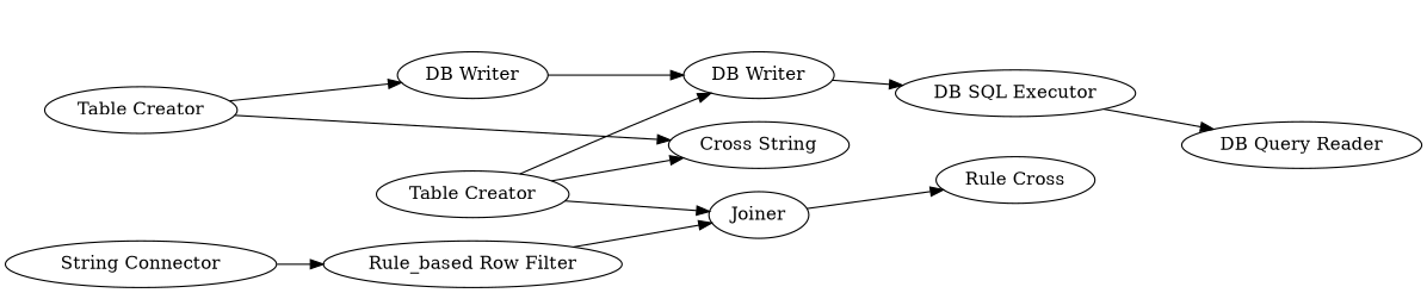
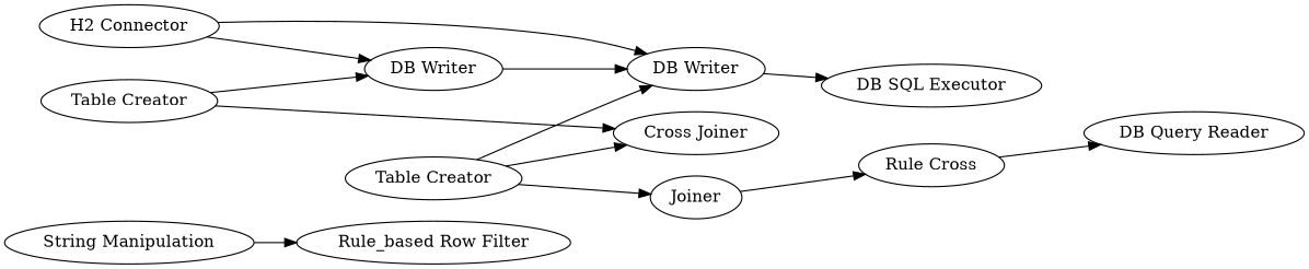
  digraph {
    rankdir=LR
    n1 [label="DB SQL Executor"]
    n2 [label="DB Query Reader"]
-   n3 [label="String Connector"]
+   n3 [label="String Manipulation"]
    n4 [label="Rule_based Row Filter"]
    n5 [label=Joiner]
    n6 [label="Rule Cross"]
    n7 [label="DB Writer"]
    n8 [label="DB Writer"]
+   n9 [label="H2 Connector"]
    n10 [label="Table Creator"]
-   n11 [label="Cross String"]
+   n11 [label="Cross Joiner"]
    n12 [label="Table Creator"]
-   n1 -> n2
+   n6 -> n2
    n3 -> n4
-   n4 -> n5
    n5 -> n6
    n7 -> n8
    n8 -> n1
+   n9 -> n7
+   n9 -> n8
    n10 -> n7
    n10 -> n11
    n12 -> n5
    n12 -> n8
    n12 -> n11
  }
